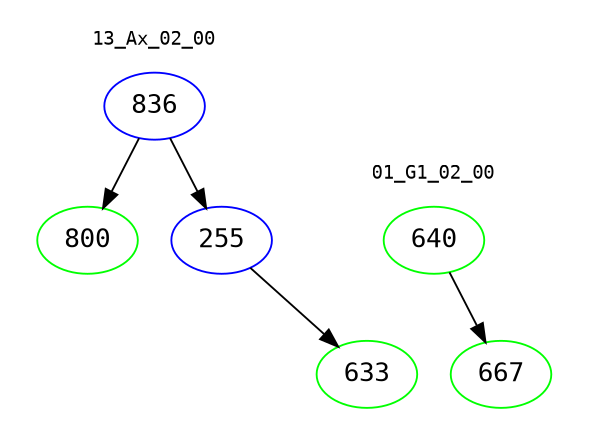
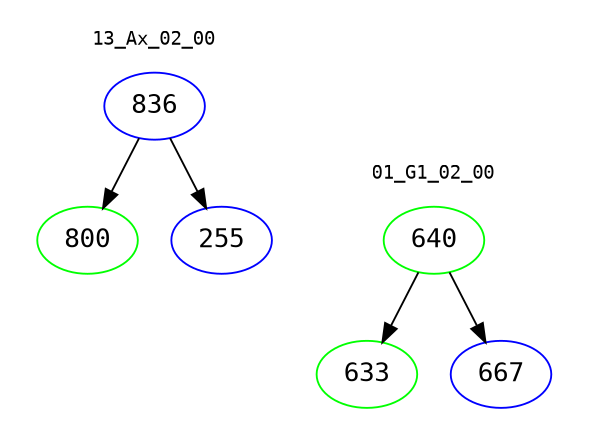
  digraph {
    fontname="DejaVu Sans Mono"
    node [color=blue fontname="DejaVu Sans Mono"]
    edge [color=black fontname="DejaVu Sans Mono"]
    n1 [label=836]
    n2 [color=green label=800]
    n3 [label=255]
    n4 [color=green label=640]
    n5 [color=green label=633]
-   n6 [color=green label=667]
+   n6 [label=667]
    subgraph cluster_1 {
      color=white
      fontsize=10
      label="13_Ax_02_00"
      n1
      n2
      n3
    }
    subgraph cluster_2 {
      color=white
      fontsize=10
      label="01_G1_02_00"
      n4
      n5
      n6
    }
    n1 -> n2
    n1 -> n3
-   n3 -> n5
+   n4 -> n5
    n4 -> n6
  }
